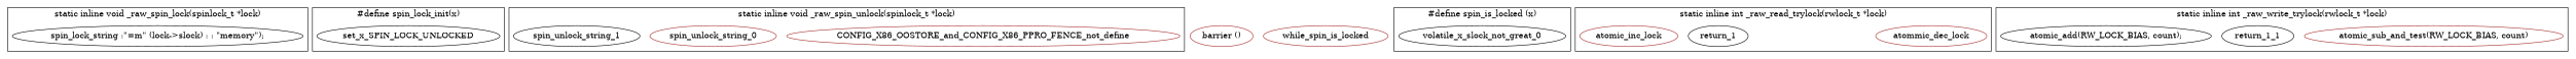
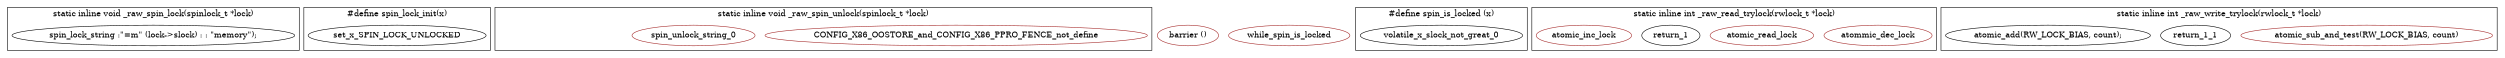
  digraph {
    node [color=brown]
    n1 [label="spin_lock_string :\"=m\" (lock->slock) : : \"memory\");" color=black]
    n2 [label=set_x_SPIN_LOCK_UNLOCKED color=black]
    n3 [label=CONFIG_X86_OOSTORE_and_CONFIG_X86_PPRO_FENCE_not_define]
    n4 [label=spin_unlock_string_0]
-   n5 [label=spin_unlock_string_1 color=black]
    n6 [label="barrier ()"]
    n7 [label=while_spin_is_locked]
    n8 [label=volatile_x_slock_not_great_0 color=black]
    n9 [label=atommic_dec_lock]
+   n10 [label=atomic_read_lock]
    n11 [label=return_1 color=black]
    n12 [label=atomic_inc_lock]
    n13 [label="atomic_sub_and_test(RW_LOCK_BIAS, count)"]
    n14 [label=return_1_1 color=black]
    n15 [label="atomic_add(RW_LOCK_BIAS, count);" color=black]
    subgraph cluster_1 {
      label="static inline void _raw_spin_lock(spinlock_t *lock)"
      n1
    }
    subgraph cluster_2 {
      label="#define spin_lock_init(x)"
      n2
    }
    subgraph cluster_3 {
      label="static inline void _raw_spin_unlock(spinlock_t *lock)"
      n3
      n4
-     n5
    }
    subgraph sub_4 {
      label="#define spin_unlock_wait (x)"
      n6
      n7
    }
    subgraph cluster_5 {
      label="#define spin_is_locked (x)"
      n8
    }
    subgraph cluster_6 {
      label="static inline int _raw_read_trylock(rwlock_t *lock)"
      n9
+     n10
      n11
      n12
    }
    subgraph cluster_7 {
      label="static inline int _raw_write_trylock(rwlock_t *lock)"
      n13
      n14
      n15
    }
  }
